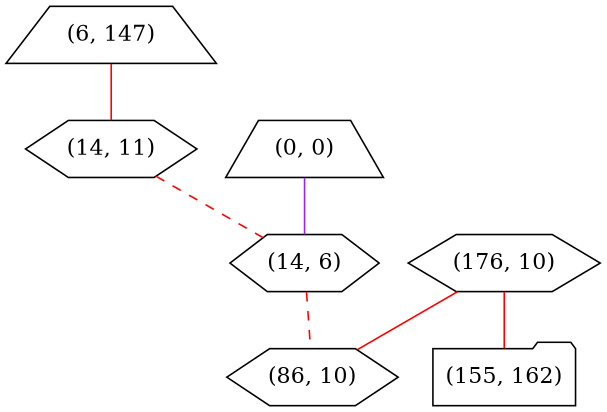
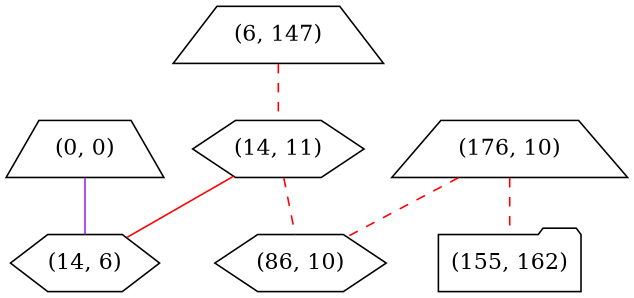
  graph {
    node [shape=hexagon]
    edge [color=red style=dashed weight=1]
    "(6, 147)" [shape=trapezium]
    "(14, 11)"
    "(14, 6)"
    "(86, 10)"
    "(0, 0)" [shape=trapezium]
-   "(176, 10)"
+   "(176, 10)" [shape=trapezium]
    "(155, 162)" [shape=folder]
-   "(6, 147)" -- "(14, 11)" [style=solid]
-   "(14, 11)" -- "(14, 6)"
-   "(14, 6)" -- "(86, 10)"
+   "(6, 147)" -- "(14, 11)"
+   "(14, 11)" -- "(14, 6)" [style=solid]
+   "(14, 11)" -- "(86, 10)"
    "(0, 0)" -- "(14, 6)" [color=purple style=solid weight=4]
-   "(176, 10)" -- "(86, 10)" [style=solid]
-   "(176, 10)" -- "(155, 162)" [style=solid]
+   "(176, 10)" -- "(86, 10)"
+   "(176, 10)" -- "(155, 162)"
  }
